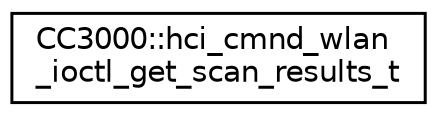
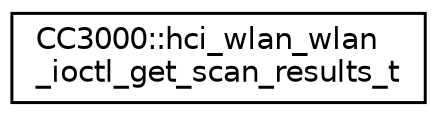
  digraph {
    rankdir=LR
-   n1 [color=black fillcolor=white fontname=Helvetica fontsize=10 height=0.2 label="CC3000::hci_cmnd_wlan\l_ioctl_get_scan_results_t" shape=record style=filled width=0.4]
+   n1 [color=black fillcolor=white fontname=Helvetica fontsize=10 height=0.2 label="CC3000::hci_wlan_wlan\l_ioctl_get_scan_results_t" shape=record style=filled width=0.4]
  }
